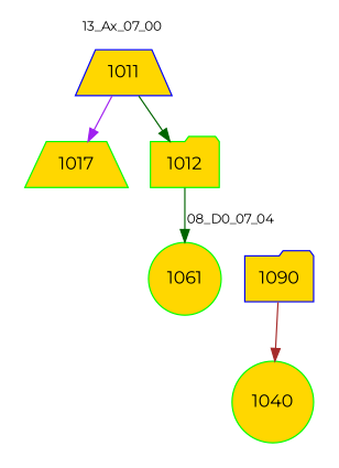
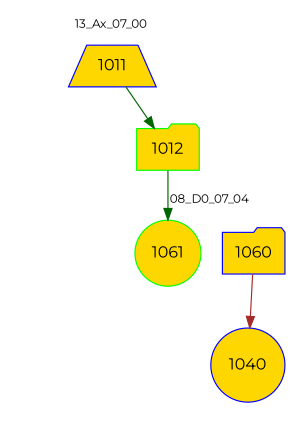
  digraph {
    fontname=Montserrat
    node [color=green fillcolor=gold fontname=Montserrat shape=trapezium style=filled]
    edge [color=darkgreen fontname=Montserrat]
    n1 [color=blue label=1011]
-   n2 [label=1017]
    n3 [label=1012 shape=folder]
-   n4 [color=blue label=1090 shape=folder]
-   n5 [label=1040 shape=circle]
+   n4 [color=blue label=1060 shape=folder]
+   n5 [color=blue label=1040 shape=circle]
    n6 [label=1061 shape=circle]
    subgraph cluster_1 {
      color=white
      fontsize=10
      label="13_Ax_07_00"
      n1
-     n2
      n3
    }
    subgraph cluster_2 {
      color=white
      fontsize=10
      label="08_D0_07_04"
      n4
      n5
      n6
    }
-   n1 -> n2 [color=purple]
    n1 -> n3
    n3 -> n6
    n4 -> n5 [color=brown]
  }
